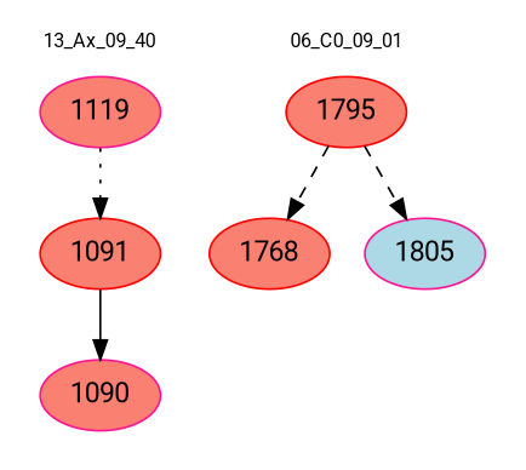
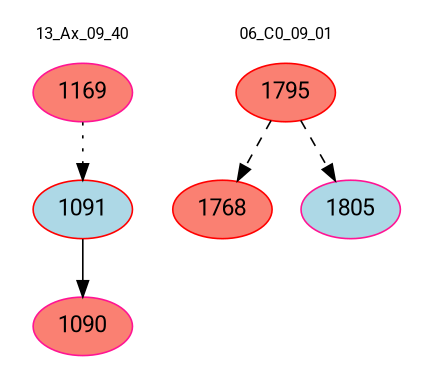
  digraph {
    fontname=Roboto
    node [color=red fillcolor=salmon fontname=Roboto style=filled]
    edge [color=black fontname=Roboto style=dashed]
-   n1 [label=1091]
+   n1 [fillcolor=lightblue label=1091]
    n2 [color=deeppink label=1090]
-   n3 [color=deeppink label=1119]
+   n3 [color=deeppink label=1169]
    n4 [label=1795]
    n5 [label=1768]
    n6 [color=deeppink fillcolor=lightblue label=1805]
    subgraph cluster_1 {
      color=white
      fontsize=10
      label="13_Ax_09_40"
      n1
      n2
      n3
    }
    subgraph cluster_2 {
      color=white
      fontsize=10
      label="06_C0_09_01"
      n4
      n5
      n6
    }
    n1 -> n2 [style=solid]
    n3 -> n1 [style=dotted]
    n4 -> n5
    n4 -> n6
  }
